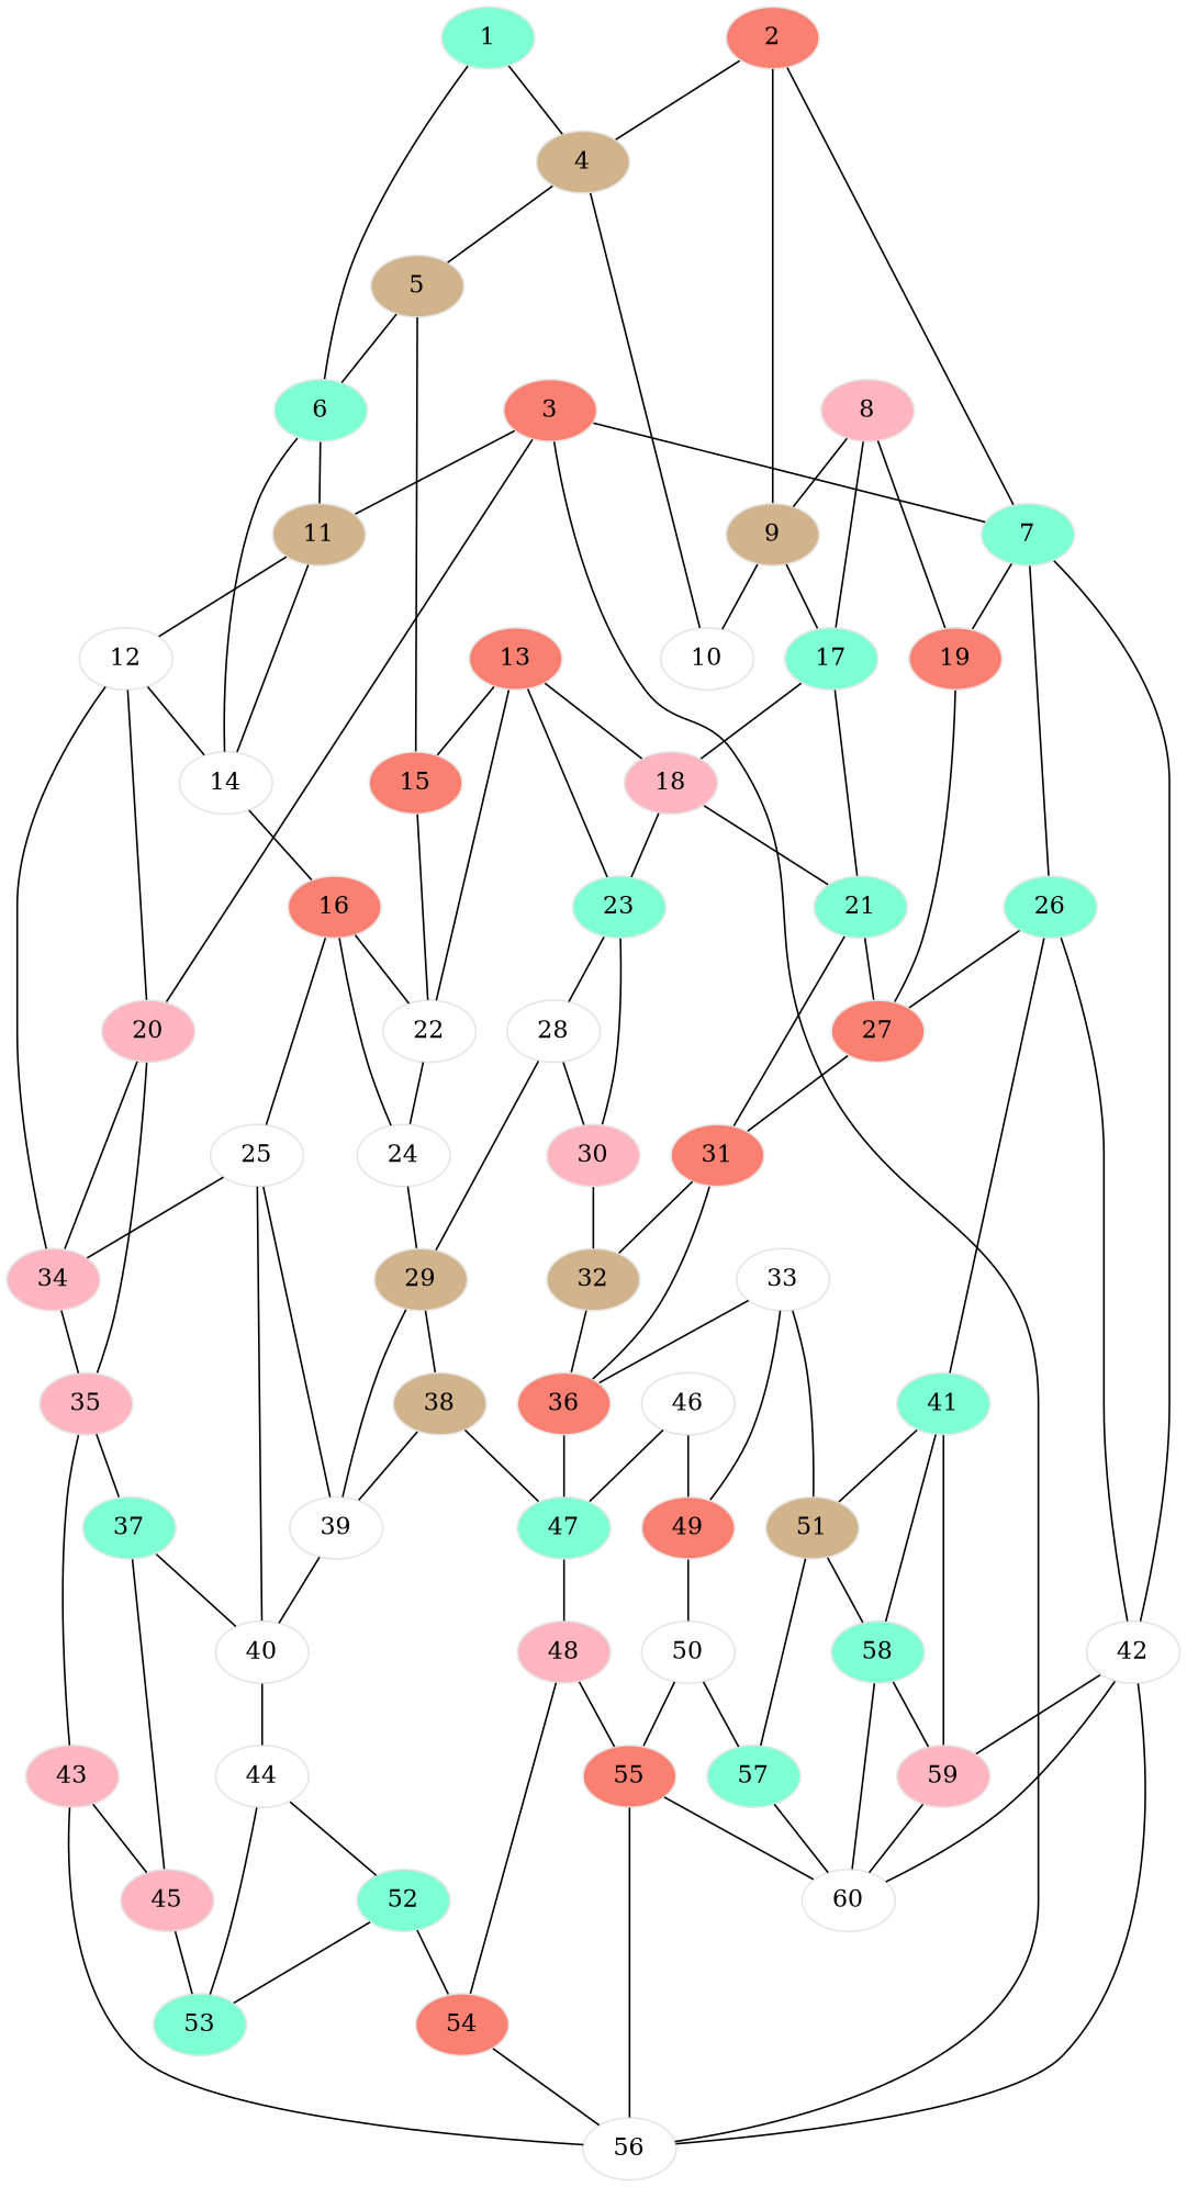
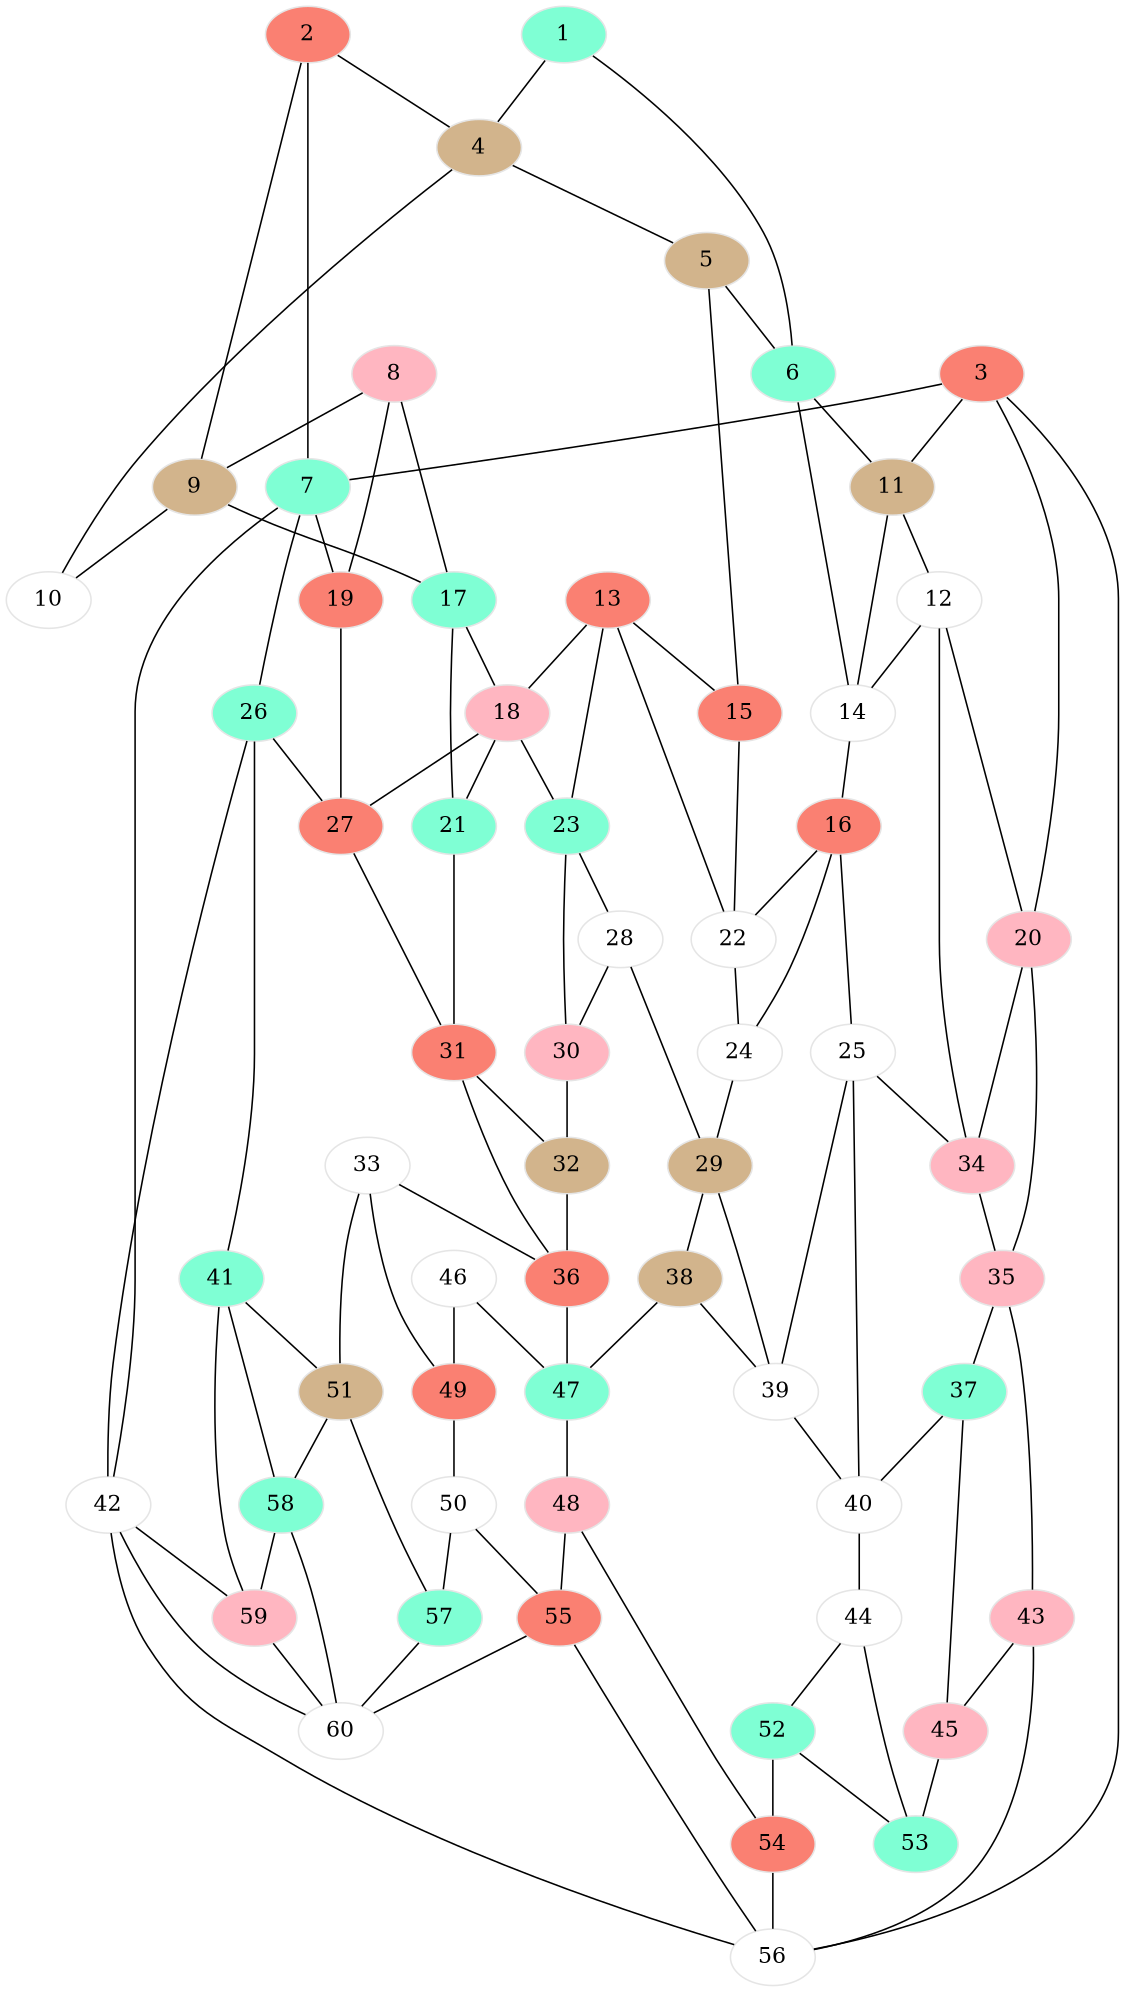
  graph {
    node [color=gray90 fillcolor=white style=filled]
    edge [weight=1.0]
    1 [fillcolor=aquamarine]
    4 [fillcolor=tan]
    6 [fillcolor=aquamarine]
    5 [fillcolor=tan]
    10
    11 [fillcolor=tan]
    14
    2 [fillcolor=salmon]
    7 [fillcolor=aquamarine]
    9 [fillcolor=tan]
    19 [fillcolor=salmon]
    26 [fillcolor=aquamarine]
    42
    17 [fillcolor=aquamarine]
    3 [fillcolor=salmon]
    20 [fillcolor=lightpink]
    56
    12
    34 [fillcolor=lightpink]
    35 [fillcolor=lightpink]
    15 [fillcolor=salmon]
    22
    16 [fillcolor=salmon]
    27 [fillcolor=salmon]
    41 [fillcolor=aquamarine]
    59 [fillcolor=lightpink]
    60
    8 [fillcolor=lightpink]
    18 [fillcolor=lightpink]
    21 [fillcolor=aquamarine]
    13 [fillcolor=salmon]
    23 [fillcolor=aquamarine]
    24
    28
    30 [fillcolor=lightpink]
    25
    29 [fillcolor=tan]
    39
    40
    31 [fillcolor=salmon]
    37 [fillcolor=aquamarine]
    43 [fillcolor=lightpink]
    32 [fillcolor=tan]
    36 [fillcolor=salmon]
    38 [fillcolor=tan]
    44
    51 [fillcolor=tan]
    58 [fillcolor=aquamarine]
    47 [fillcolor=aquamarine]
    33
    49 [fillcolor=salmon]
    50
    57 [fillcolor=aquamarine]
    45 [fillcolor=lightpink]
    48 [fillcolor=lightpink]
    53 [fillcolor=aquamarine]
    52 [fillcolor=aquamarine]
    54 [fillcolor=salmon]
    46
    55 [fillcolor=salmon]
    1 -- 4
    1 -- 6
    4 -- 5
    4 -- 10
    6 -- 11
    6 -- 14
    5 -- 6
    5 -- 15
    11 -- 14
    11 -- 12
    14 -- 16
    2 -- 4
    2 -- 7
    2 -- 9
    7 -- 19
    7 -- 26
    7 -- 42
    9 -- 10
    9 -- 17
    19 -- 27
    26 -- 42
    26 -- 27
    26 -- 41
    42 -- 56
    42 -- 59
    42 -- 60
    17 -- 18
    17 -- 21
    3 -- 11
    3 -- 7
    3 -- 20
    3 -- 56
    20 -- 34
    20 -- 35
    12 -- 14
    12 -- 20
    12 -- 34
    34 -- 35
    35 -- 37
    35 -- 43
    15 -- 22
    22 -- 24
    16 -- 22
    16 -- 24
    16 -- 25
    27 -- 31
    41 -- 59
    41 -- 51
    41 -- 58
    59 -- 60
    8 -- 9
    8 -- 19
    8 -- 17
    18 -- 21
    18 -- 23
-   21 -- 27
+   18 -- 27
    21 -- 31
    13 -- 15
    13 -- 22
    13 -- 18
    13 -- 23
    23 -- 28
    23 -- 30
    24 -- 29
    28 -- 30
    28 -- 29
    30 -- 32 [weight=2.0]
    25 -- 34
    25 -- 39
    25 -- 40
    29 -- 39
    29 -- 38
    39 -- 40
    40 -- 44
    31 -- 32
    31 -- 36
    37 -- 40
    37 -- 45
    43 -- 56
    43 -- 45
    32 -- 36
    36 -- 47
    38 -- 39
    38 -- 47
    44 -- 53
    44 -- 52
    51 -- 58
    51 -- 57
    58 -- 59
    58 -- 60
    47 -- 48
    33 -- 36
    33 -- 51
    33 -- 49
    49 -- 50
    50 -- 57 [weight=2.0]
    50 -- 55
    57 -- 60
    45 -- 53 [weight=2.0]
    48 -- 54
    48 -- 55
    52 -- 53
    52 -- 54 [weight=2.0]
    54 -- 56
    46 -- 47
    46 -- 49 [weight=2.0]
    55 -- 56
    55 -- 60
  }
